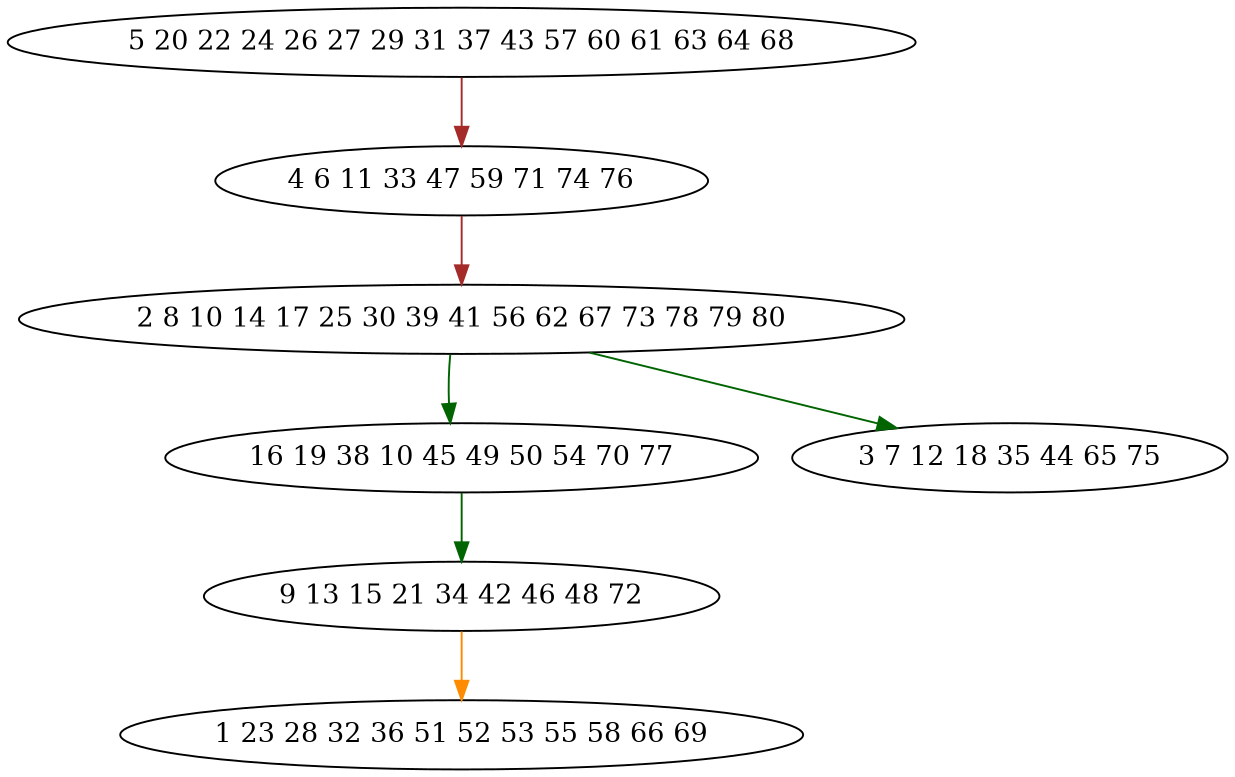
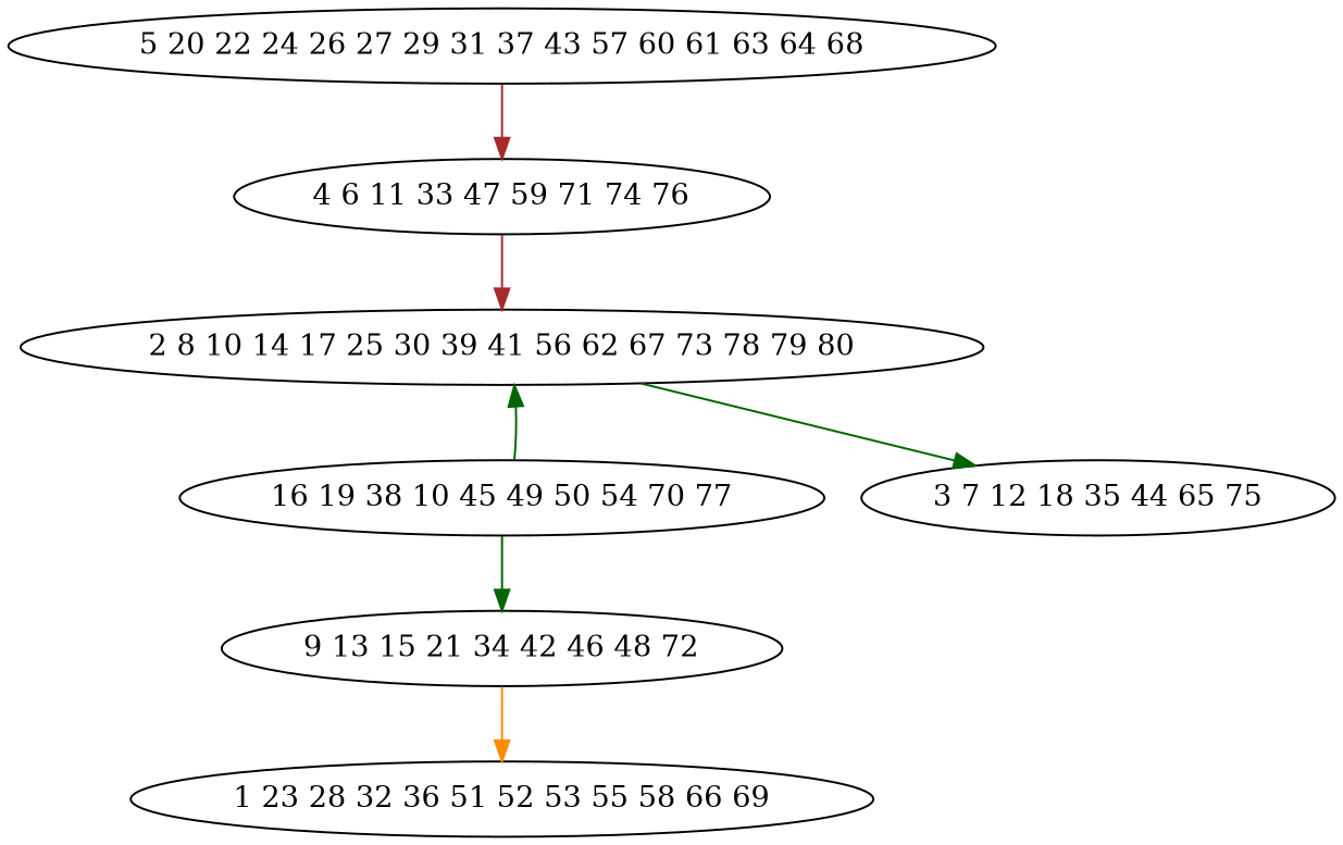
  digraph {
    edge [color=darkgreen]
    n1 [label="5 20 22 24 26 27 29 31 37 43 57 60 61 63 64 68"]
    n2 [label="4 6 11 33 47 59 71 74 76"]
    n3 [label="2 8 10 14 17 25 30 39 41 56 62 67 73 78 79 80"]
    n4 [label="16 19 38 10 45 49 50 54 70 77"]
    n5 [label="3 7 12 18 35 44 65 75"]
    n6 [label="9 13 15 21 34 42 46 48 72"]
    n7 [label="1 23 28 32 36 51 52 53 55 58 66 69"]
    n1 -> n2 [color=brown]
    n2 -> n3 [color=brown]
-   n3 -> n4
+   n4 -> n3
    n3 -> n5
    n4 -> n6
    n6 -> n7 [color=darkorange]
  }
